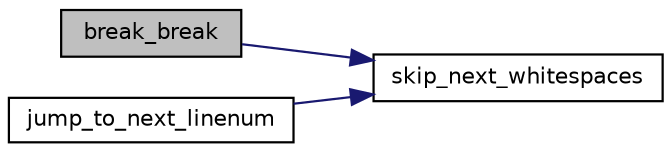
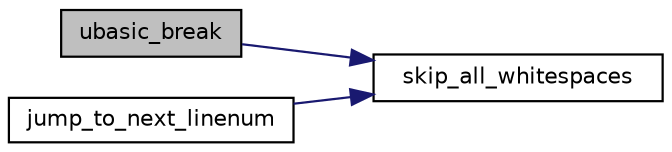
  digraph {
    rankdir=LR
    node [color=black fillcolor=white fontname=Helvetica fontsize=10 shape=record style=filled]
    edge [color=midnightblue fontname=Helvetica fontsize=10 labelfontname=Helvetica labelfontsize=10 style=solid]
-   n1 [fillcolor=grey75 fontcolor=black height=0.2 label=break_break width=0.4]
-   n2 [height=0.2 label=skip_next_whitespaces width=0.4]
+   n1 [fillcolor=grey75 fontcolor=black height=0.2 label=ubasic_break width=0.4]
+   n2 [height=0.2 label=skip_all_whitespaces width=0.4]
    n3 [height=0.2 label=jump_to_next_linenum width=0.4]
    n1 -> n2
    n3 -> n2
  }
